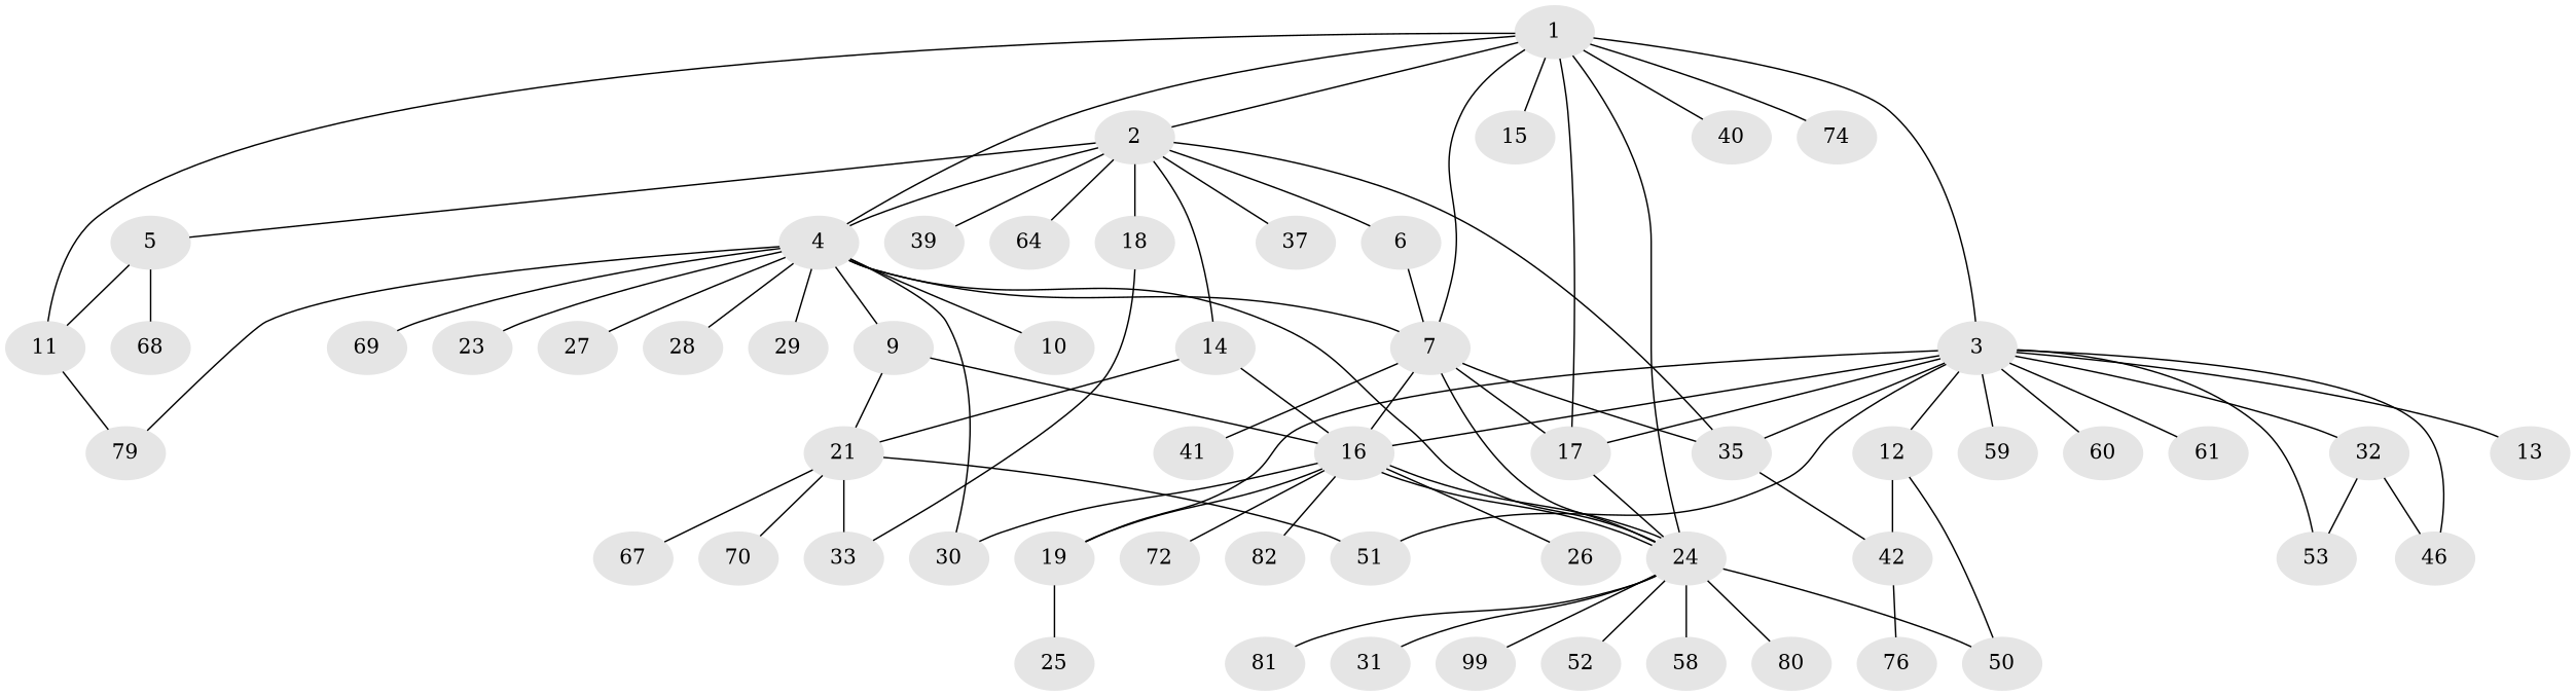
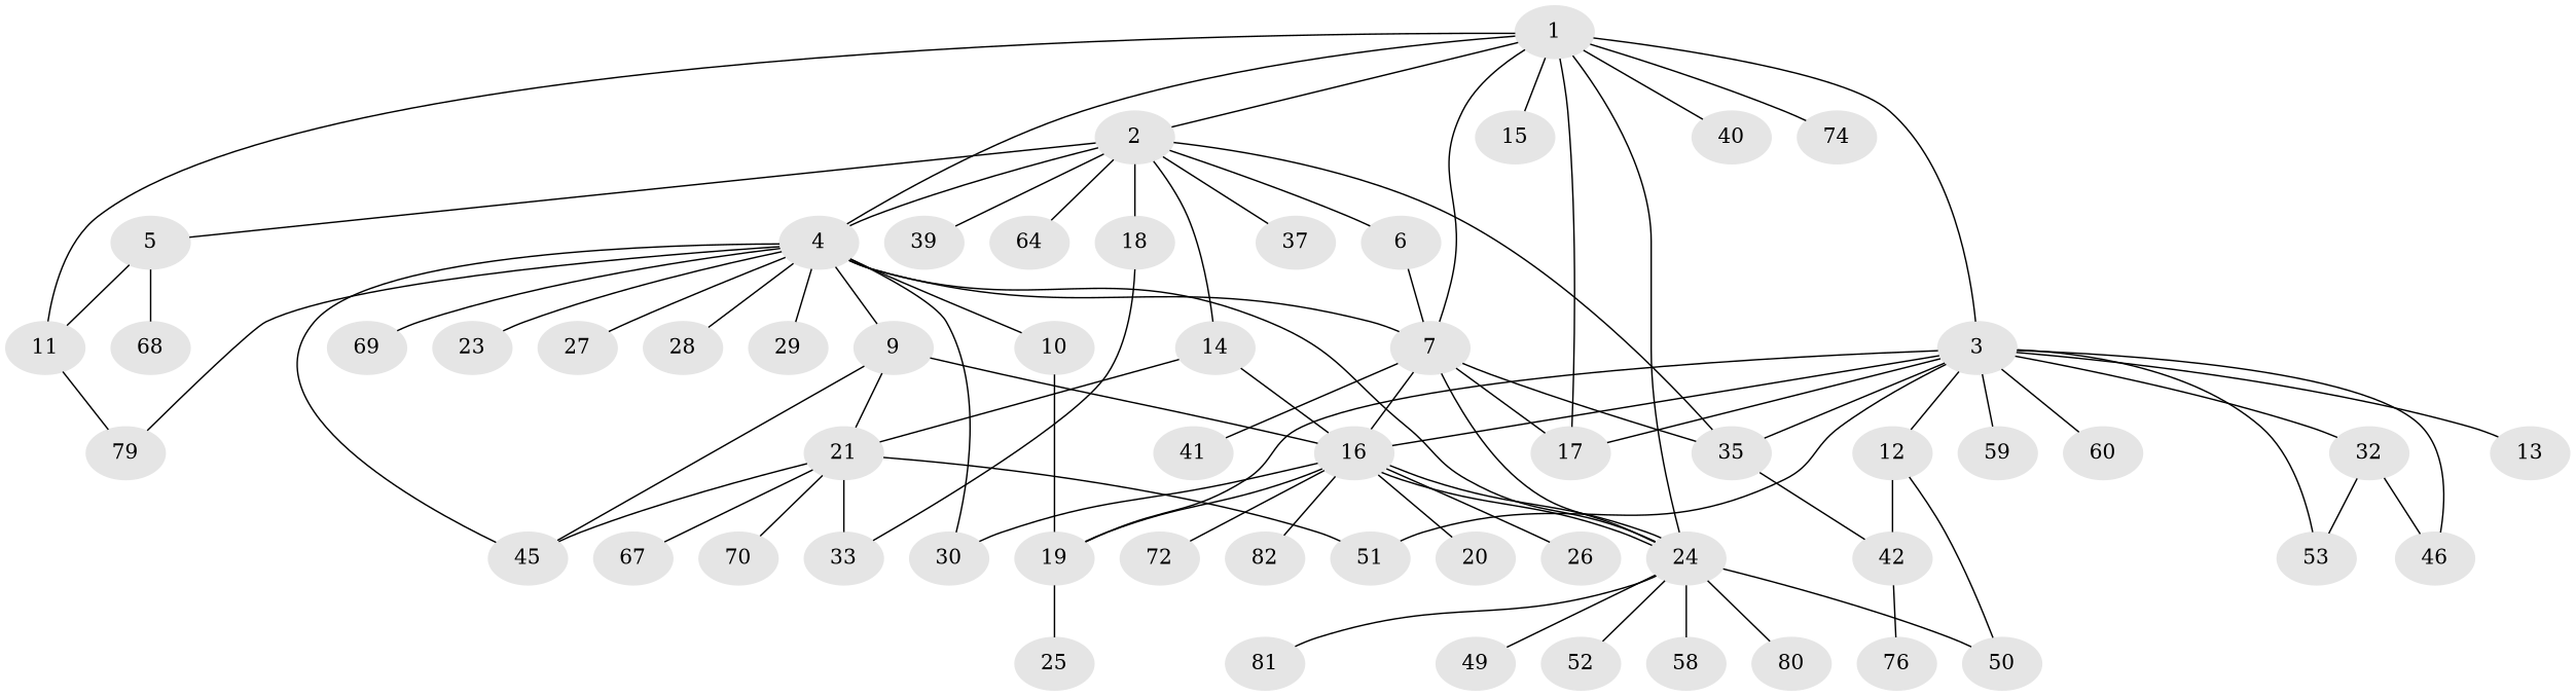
  graph {
    node [color=gray90 style=filled]
    1 [super="+34"]
    2 [super="+38"]
    3 [super="+8"]
    4 [super="+63"]
    11 [super="+66"]
    15
    17 [super="+22"]
    24 [super="+48"]
    40
    74
    7 [super="+56"]
    6
    5 [super="+65"]
    14
    18
    35 [super="+57"]
    37
    39
    64
    12
    13
    16 [super="+36"]
    19
    32 [super="+54"]
    46
    51
    53
    59
    60
-   61
    9 [super="+43"]
    10 [super="+71"]
    23
    27
    28
    29
    30 [super="+44"]
+   45 [super="+47"]
    69 [super="+78"]
    79
-   31
-   49 [label=99]
+   49
    50
    52
    58
    80
    81
    68
    21 [super="+62"]
    33 [super="+55"]
    42 [super="+73"]
+   20
    26
    72
    82
    25
    41
    70 [super="+77"]
    67
    76
    1 -- 2
    1 -- 3
    1 -- 4
    1 -- 11
    1 -- 15
    1 -- 17
    1 -- 24
    1 -- 40
    1 -- 74
    1 -- 7
    2 -- 4 [weight=2]
    2 -- 6
    2 -- 5
    2 -- 14
    2 -- 18
    2 -- 35
    2 -- 37
    2 -- 39
    2 -- 64
    3 -- 17
    3 -- 35
    3 -- 12
    3 -- 13
    3 -- 16
    3 -- 19
    3 -- 32
    3 -- 46
    3 -- 51
    3 -- 53
    3 -- 59
    3 -- 60
-   3 -- 61
    4 -- 24
    4 -- 7
    4 -- 9
    4 -- 10
    4 -- 23
    4 -- 27
    4 -- 28
    4 -- 29
    4 -- 30
+   4 -- 45
    4 -- 69
    4 -- 79
    11 -- 79
-   17 -- 24
-   24 -- 31
    24 -- 49
    24 -- 50
    24 -- 52
    24 -- 58
    24 -- 80
    24 -- 81
    7 -- 17
    7 -- 24
    7 -- 35
    7 -- 16
    7 -- 41
    6 -- 7
    5 -- 11
    5 -- 68
    14 -- 16
    14 -- 21
    18 -- 33
    35 -- 42
    12 -- 50
    12 -- 42
    16 -- 24
    16 -- 24
    16 -- 19
    16 -- 30
+   16 -- 20
    16 -- 26
    16 -- 72
    16 -- 82
    19 -- 25
    32 -- 46
    32 -- 53
    9 -- 16
+   9 -- 45
    9 -- 21
+   10 -- 19
    21 -- 51
+   21 -- 45
    21 -- 33
    21 -- 70
    21 -- 67
    42 -- 76
  }
